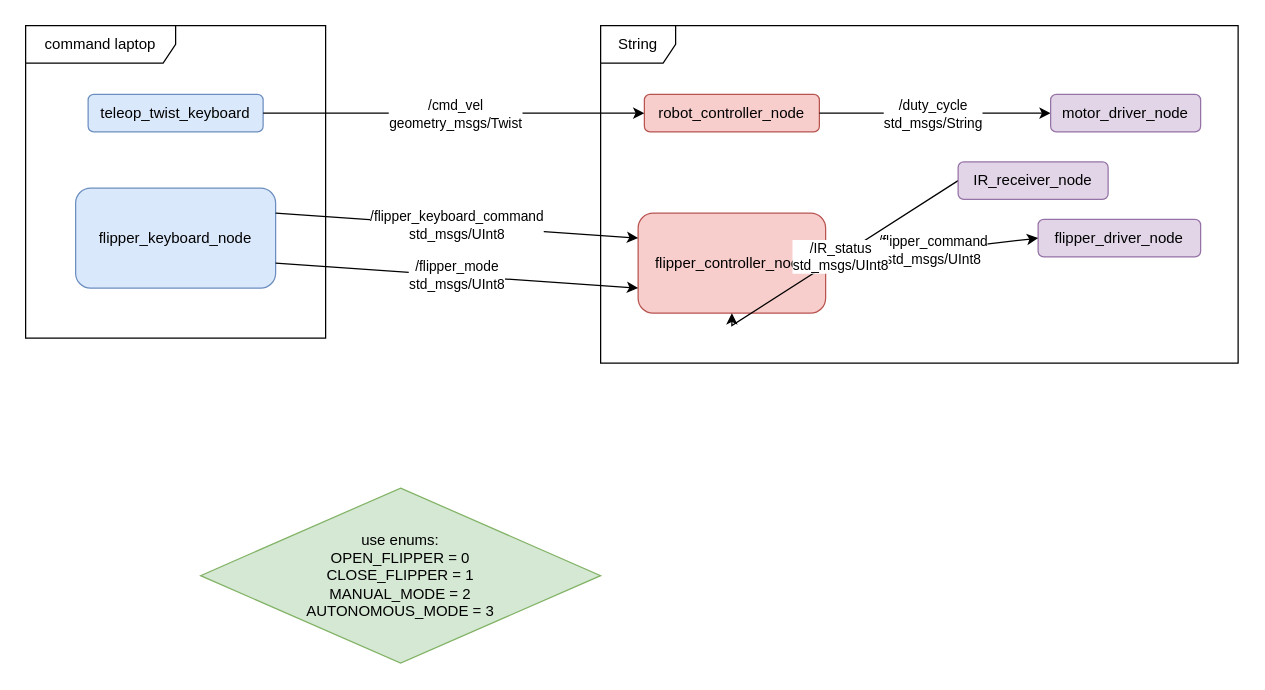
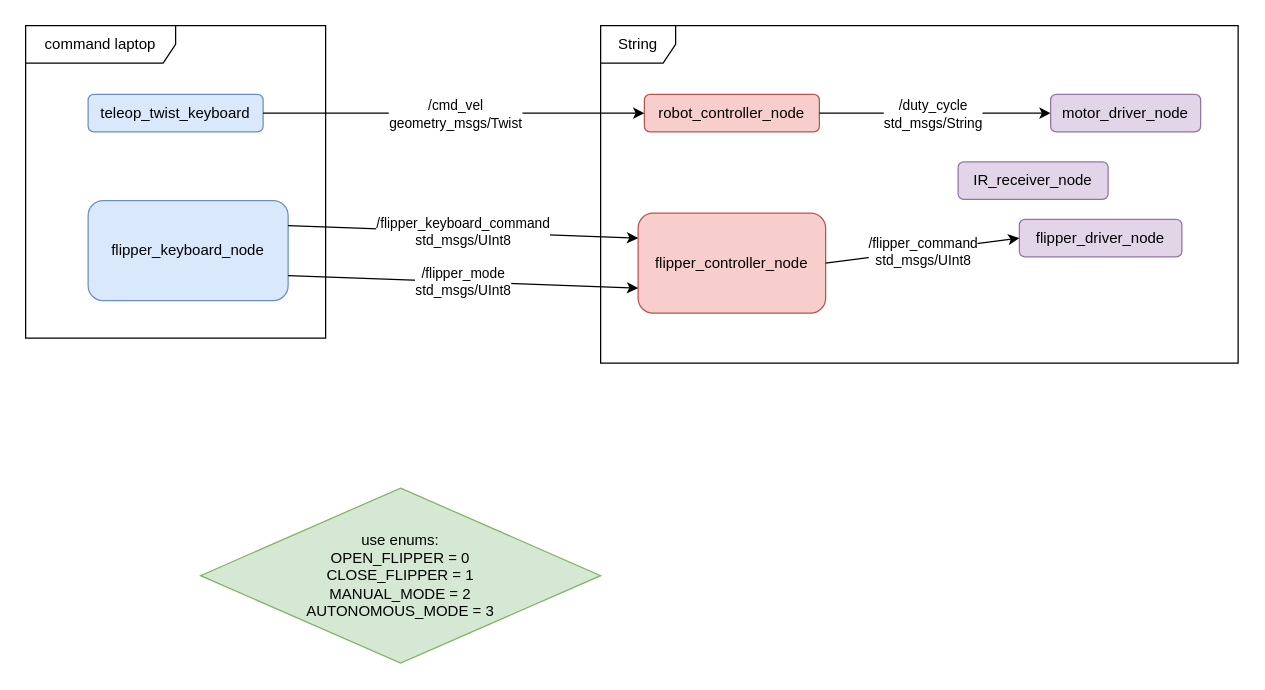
  <mxCell id="0" />
  <mxCell id="1" parent="0" />
  <mxCell id="2" value="teleop_twist_keyboard" style="rounded=1;whiteSpace=wrap;html=1;fillColor=#dae8fc;strokeColor=#6c8ebf;" parent="1" vertex="1"><mxGeometry x="70" y="75" width="140" height="30" as="geometry" /></mxCell>
  <mxCell id="3" value="robot_controller_node" style="rounded=1;whiteSpace=wrap;html=1;fillColor=#f8cecc;strokeColor=#b85450;" parent="1" vertex="1"><mxGeometry x="515" y="75" width="140" height="30" as="geometry" /></mxCell>
  <mxCell id="4" value="" style="endArrow=classic;html=1;rounded=0;exitX=1;exitY=0.5;exitDx=0;exitDy=0;entryX=0;entryY=0.5;entryDx=0;entryDy=0;" parent="1" source="2" target="3" edge="1"><mxGeometry relative="1" as="geometry"><mxPoint x="300" y="89.5" as="sourcePoint" /><mxPoint x="400" y="89.5" as="targetPoint" /></mxGeometry></mxCell>
  <mxCell id="5" value="/cmd_vel&lt;br&gt;geometry_msgs/Twist" style="edgeLabel;resizable=0;html=1;align=center;verticalAlign=middle;" parent="4" connectable="0" vertex="1"><mxGeometry relative="1" as="geometry" /></mxCell>
  <mxCell id="6" value="" style="endArrow=classic;html=1;rounded=0;exitX=1;exitY=0.5;exitDx=0;exitDy=0;" parent="1" source="3" target="8" edge="1"><mxGeometry relative="1" as="geometry"><mxPoint x="540" y="90" as="sourcePoint" /><mxPoint x="490" y="100" as="targetPoint" /></mxGeometry></mxCell>
  <mxCell id="7" value="&lt;div&gt;/duty_cycle&lt;/div&gt;&lt;div&gt;std_msgs/String&lt;br&gt;&lt;/div&gt;" style="edgeLabel;resizable=0;html=1;align=center;verticalAlign=middle;" parent="6" connectable="0" vertex="1"><mxGeometry relative="1" as="geometry"><mxPoint x="-3" as="offset" /></mxGeometry></mxCell>
  <mxCell id="8" value="motor_driver_node" style="rounded=1;whiteSpace=wrap;html=1;fillColor=#e1d5e7;strokeColor=#9673a6;" parent="1" vertex="1"><mxGeometry x="840" y="75" width="120" height="30" as="geometry" /></mxCell>
  <mxCell id="9" value="command laptop" style="shape=umlFrame;whiteSpace=wrap;html=1;pointerEvents=0;width=120;height=30;" parent="1" vertex="1"><mxGeometry y="20" width="240" height="250" as="geometry" x="20" /></mxCell>
  <mxCell id="10" value="String" style="shape=umlFrame;whiteSpace=wrap;html=1;pointerEvents=0;" parent="1" vertex="1"><mxGeometry x="480" y="20" width="510" height="270" as="geometry" /></mxCell>
  <mxCell id="11" value="flipper_controller_node" style="rounded=1;whiteSpace=wrap;html=1;fillColor=#f8cecc;strokeColor=#b85450;" parent="1" vertex="1"><mxGeometry x="510" y="170" width="150" height="80" as="geometry" /></mxCell>
- <mxCell id="12" value="flipper_keyboard_node" style="rounded=1;html=1;fillColor=#dae8fc;strokeColor=#6c8ebf;verticalAlign=middle;whiteSpace=wrap;" parent="1" vertex="1"><mxGeometry x="60" y="150" width="160" height="80" as="geometry" /></mxCell>
+ <mxCell id="12" value="flipper_keyboard_node" style="rounded=1;html=1;fillColor=#dae8fc;strokeColor=#6c8ebf;verticalAlign=middle;whiteSpace=wrap;" parent="1" vertex="1"><mxGeometry x="70" y="160" width="160" height="80" as="geometry" /></mxCell>
  <mxCell id="13" value="" style="endArrow=classic;html=1;rounded=0;exitX=1;exitY=0.25;exitDx=0;exitDy=0;entryX=0;entryY=0.25;entryDx=0;entryDy=0;" parent="1" source="12" target="11" edge="1"><mxGeometry relative="1" as="geometry"><mxPoint x="220" y="100" as="sourcePoint" /><mxPoint x="525" y="100" as="targetPoint" /></mxGeometry></mxCell>
  <mxCell id="14" value="/flipper_keyboard_command&lt;br&gt;std_msgs/UInt8" style="edgeLabel;resizable=0;html=1;align=center;verticalAlign=middle;" parent="13" connectable="0" vertex="1"><mxGeometry relative="1" as="geometry" /></mxCell>
- <mxCell id="15" value="flipper_driver_node" style="rounded=1;whiteSpace=wrap;html=1;fillColor=#e1d5e7;strokeColor=#9673a6;" parent="1" vertex="1"><mxGeometry x="830" y="175" width="130" height="30" as="geometry" /></mxCell>
+ <mxCell id="15" value="flipper_driver_node" style="rounded=1;whiteSpace=wrap;html=1;fillColor=#e1d5e7;strokeColor=#9673a6;" parent="1" vertex="1"><mxGeometry x="815" y="175" width="130" height="30" as="geometry" /></mxCell>
  <mxCell id="16" value="" style="endArrow=classic;html=1;rounded=0;exitX=1;exitY=0.5;exitDx=0;exitDy=0;entryX=0;entryY=0.5;entryDx=0;entryDy=0;" parent="1" source="11" target="15" edge="1"><mxGeometry relative="1" as="geometry"><mxPoint x="390" y="270" as="sourcePoint" /><mxPoint x="680" y="270" as="targetPoint" /></mxGeometry></mxCell>
  <mxCell id="17" value="/flipper_command&lt;br&gt;std_msgs/UInt8" style="edgeLabel;resizable=0;html=1;align=center;verticalAlign=middle;" parent="16" connectable="0" vertex="1"><mxGeometry relative="1" as="geometry" /></mxCell>
  <mxCell id="18" value="use enums:&lt;div&gt;OPEN_FLIPPER = 0&lt;/div&gt;&lt;div&gt;CLOSE_FLIPPER = 1&lt;/div&gt;&lt;div&gt;MANUAL_MODE = 2&lt;/div&gt;&lt;div&gt;AUTONOMOUS_MODE = 3&lt;/div&gt;" style="rhombus;whiteSpace=wrap;html=1;fillColor=#d5e8d4;strokeColor=#82b366;" vertex="1" parent="1"><mxGeometry x="160" y="390" width="320" height="140" as="geometry" /></mxCell>
  <mxCell id="19" value="" style="endArrow=classic;html=1;rounded=0;entryX=0;entryY=0.75;entryDx=0;entryDy=0;exitX=1;exitY=0.75;exitDx=0;exitDy=0;" edge="1" parent="1" source="12" target="11"><mxGeometry relative="1" as="geometry"><mxPoint x="230" y="175" as="sourcePoint" /><mxPoint x="520" y="175" as="targetPoint" /></mxGeometry></mxCell>
  <mxCell id="20" value="/flipper_mode&lt;br&gt;std_msgs/UInt8" style="edgeLabel;resizable=0;html=1;align=center;verticalAlign=middle;" connectable="0" vertex="1" parent="19"><mxGeometry relative="1" as="geometry" /></mxCell>
- <mxCell id="21" value="" style="endArrow=classic;html=1;rounded=0;exitX=0;exitY=0.5;exitDx=0;exitDy=0;entryX=0.5;entryY=1;entryDx=0;entryDy=0;" edge="1" parent="1" source="23" target="11"><mxGeometry relative="1" as="geometry"><mxPoint x="640" y="320" as="sourcePoint" /><mxPoint x="790" y="320" as="targetPoint" /><Array as="points"><mxPoint x="585" y="260" /></Array></mxGeometry></mxCell>
- <mxCell id="22" value="/IR_status&lt;br&gt;std_msgs/UInt8" style="edgeLabel;resizable=0;html=1;align=center;verticalAlign=middle;" connectable="0" vertex="1" parent="21"><mxGeometry relative="1" as="geometry" /></mxCell>
  <mxCell id="23" value="IR_receiver_node" style="rounded=1;whiteSpace=wrap;html=1;fillColor=#e1d5e7;strokeColor=#9673a6;" vertex="1" parent="1"><mxGeometry x="766" y="129" width="120" height="30" as="geometry" /></mxCell>
